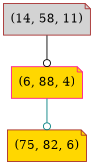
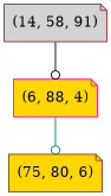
  digraph {
    node [color=brown fillcolor=gold shape=note style=filled]
    edge [arrowhead=odot]
    "(6, 88, 4)" [color=deeppink]
-   "(75, 82, 6)"
-   "(14, 58, 11)" [fillcolor=lightgrey]
+   "(75, 82, 6)" [label="(75, 80, 6)"]
+   "(14, 58, 11)" [fillcolor=lightgrey label="(14, 58, 91)"]
    "(6, 88, 4)" -> "(75, 82, 6)" [color=teal]
    "(14, 58, 11)" -> "(6, 88, 4)" [color=black]
  }
